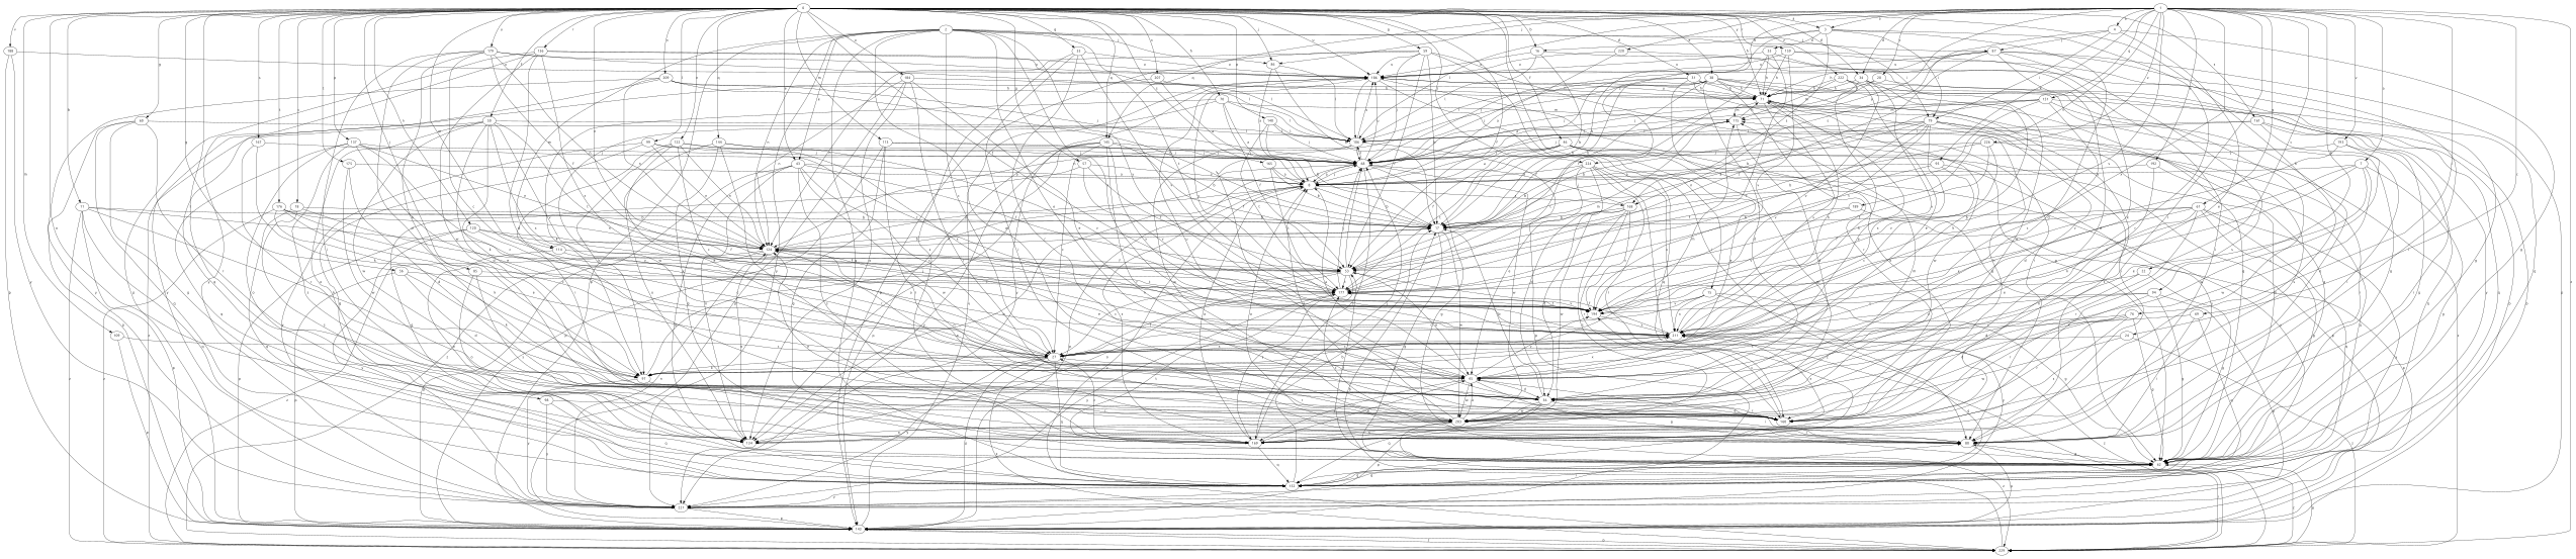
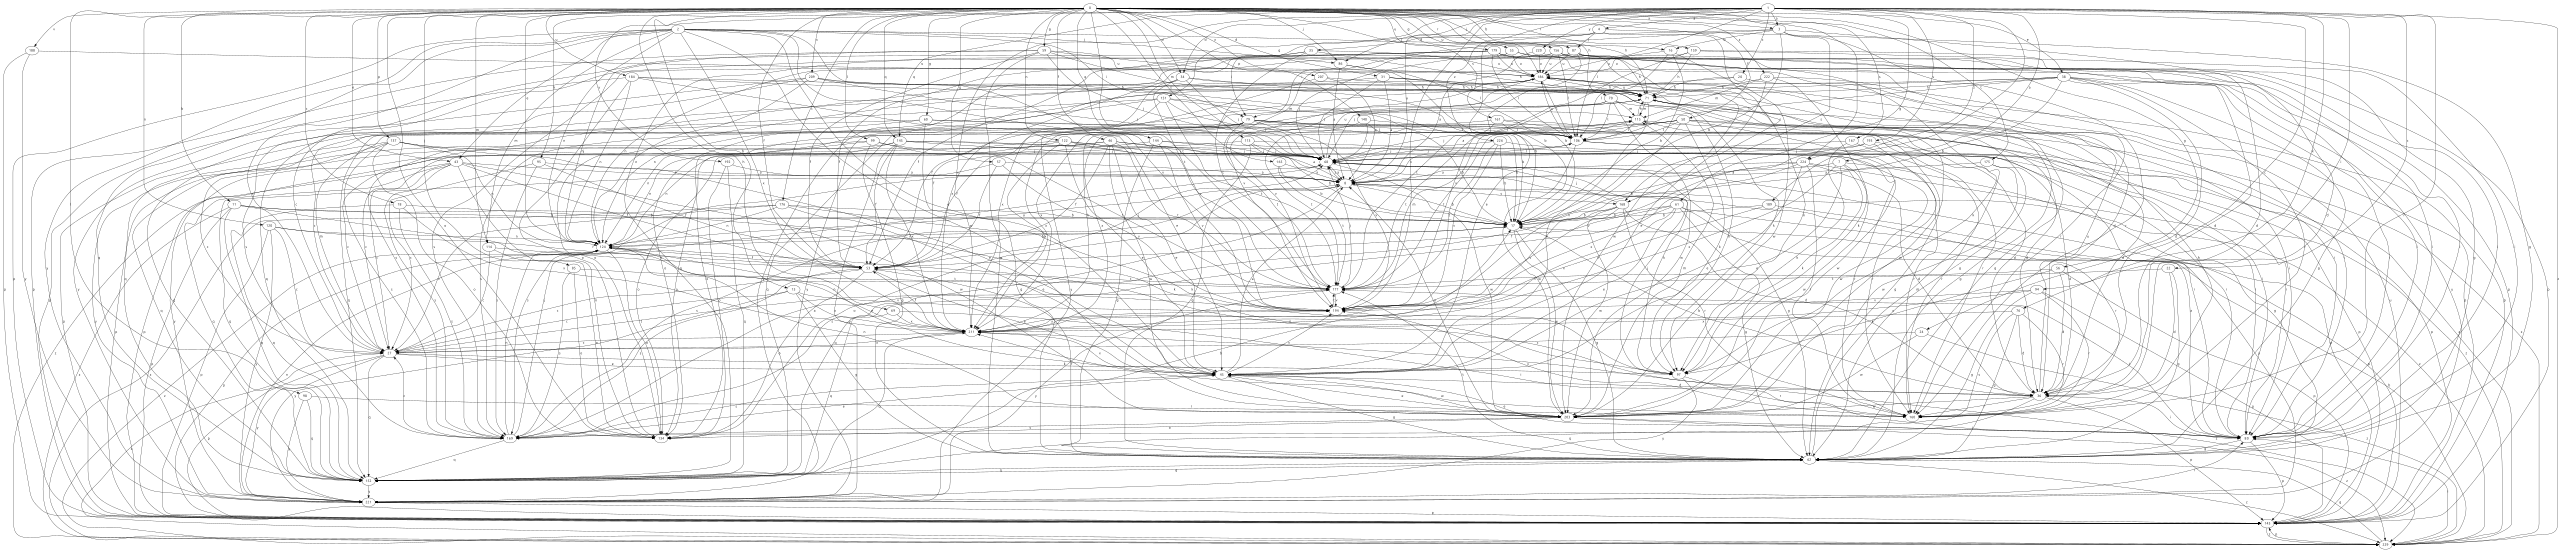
  strict digraph {
    fontname=Ubuntu
    node [fontname=Ubuntu]
    edge [fontname=Ubuntu]
    0
    3
    11
    15
    16
    18
    31
    34
    38
    43
    46
    50
    53
    55
    56
    57
    59
    60
    69
    70
    71
    85
    86
    98
    99
-   109
    113
    114
    120
    122
    124
    134
    137
    140
    144
    145
    156
    159
    161
    165
    167
    175
    176
    177
    179
    184
    186
    188
    207
    209
    222
    224
    160
    79
    17
    35
    36
    168
    194
    229
    143
    152
    97
    211
    27
    221
    62
    106
    203
    169
    8
    n72 [label=68]
    80
    45
    115
    1
    4
    7
    20
    22
    24
    61
    76
    94
    95
    151
    189
    192
    193
    220
    226
    87
    2
    0 -> 3 [label=a]
    0 -> 11 [label=b]
    0 -> 15 [label=b]
    0 -> 16 [label=b]
    0 -> 18 [label=c]
    0 -> 31 [label=d]
    0 -> 34 [label=d]
    0 -> 38 [label=e]
    0 -> 43 [label=e]
    0 -> 46 [label=f]
    0 -> 50 [label=f]
    0 -> 53 [label=f]
    0 -> 55 [label=g]
    0 -> 56 [label=g]
    0 -> 57 [label=g]
    0 -> 59 [label=g]
    0 -> 60 [label=g]
    0 -> 69 [label=h]
    0 -> 70 [label=h]
    0 -> 71 [label=h]
    0 -> 85 [label=j]
    0 -> 86 [label=j]
    0 -> 98 [label=l]
    0 -> 99 [label=l]
-   0 -> 109 [label=m]
    0 -> 113 [label=m]
    0 -> 114 [label=m]
    0 -> 120 [label=n]
    0 -> 122 [label=n]
    0 -> 124 [label=n]
    0 -> 134 [label=o]
    0 -> 137 [label=p]
    0 -> 140 [label=p]
    0 -> 144 [label=q]
    0 -> 145 [label=q]
    0 -> 156 [label=r]
    0 -> 159 [label=r]
    0 -> 161 [label=s]
    0 -> 165 [label=s]
    0 -> 167 [label=s]
    0 -> 175 [label=t]
    0 -> 176 [label=t]
    0 -> 177 [label=t]
    0 -> 179 [label=u]
    0 -> 184 [label=u]
    0 -> 186 [label=u]
    0 -> 188 [label=v]
    0 -> 207 [label=x]
    0 -> 209 [label=x]
    0 -> 222 [label=z]
    0 -> 224 [label=z]
    3 -> 16 [label=b]
    3 -> 160 [label=r]
    3 -> 79 [label=i]
    3 -> 17 [label=b]
    3 -> 35 [label=d]
    3 -> 36 [label=d]
    3 -> 168 [label=s]
    11 -> 17 [label=b]
    11 -> 194 [label=v]
    11 -> 229 [label=z]
    11 -> 143 [label=p]
    11 -> 152 [label=q]
    11 -> 97 [label=k]
    15 -> 194 [label=v]
    15 -> 211 [label=x]
    15 -> 27 [label=c]
    15 -> 221 [label=y]
    15 -> 62 [label=g]
    16 -> 186 [label=u]
    16 -> 17 [label=b]
    16 -> 106 [label=l]
    16 -> 203 [label=w]
    18 -> 17 [label=b]
    18 -> 152 [label=q]
    18 -> 211 [label=x]
    18 -> 169 [label=s]
    31 -> 71 [label=h]
    31 -> 134 [label=o]
    31 -> 62 [label=g]
    31 -> 8 [label=a]
    31 -> n72 [label=j]
    31 -> 80 [label=i]
    34 -> 71 [label=h]
    34 -> 194 [label=v]
    34 -> 97 [label=k]
    34 -> 211 [label=x]
    34 -> 169 [label=s]
    34 -> n72 [label=j]
    38 -> 53 [label=f]
    38 -> 71 [label=h]
    38 -> 124 [label=n]
    38 -> 160 [label=r]
    38 -> 17 [label=b]
    38 -> 36 [label=d]
    38 -> 221 [label=y]
    38 -> 62 [label=g]
    38 -> 106 [label=l]
    38 -> 80 [label=i]
    43 -> 53 [label=f]
    43 -> 134 [label=o]
    43 -> 229 [label=z]
    43 -> 152 [label=q]
    43 -> 27 [label=c]
    43 -> 203 [label=w]
    43 -> 169 [label=s]
    43 -> 8 [label=a]
    46 -> 53 [label=f]
    46 -> 177 [label=t]
    46 -> 143 [label=p]
    46 -> 221 [label=y]
    46 -> 203 [label=w]
    46 -> 8 [label=a]
    46 -> n72 [label=j]
    46 -> 45 [label=e]
    50 -> 134 [label=o]
    50 -> 177 [label=t]
    50 -> 36 [label=d]
    50 -> 194 [label=v]
    50 -> 229 [label=z]
    50 -> 97 [label=k]
    50 -> 211 [label=x]
    50 -> 106 [label=l]
    50 -> 203 [label=w]
    53 -> 134 [label=o]
    53 -> 177 [label=t]
    53 -> 27 [label=c]
    53 -> 169 [label=s]
    53 -> n72 [label=j]
    53 -> 45 [label=e]
    55 -> 186 [label=u]
    55 -> 160 [label=r]
    55 -> 194 [label=v]
    55 -> 169 [label=s]
    55 -> 80 [label=i]
    56 -> 177 [label=t]
    56 -> 36 [label=d]
    56 -> 143 [label=p]
    56 -> 97 [label=k]
    57 -> 53 [label=f]
    57 -> 194 [label=v]
    57 -> 152 [label=q]
    57 -> 8 [label=a]
    59 -> 53 [label=f]
    59 -> 124 [label=n]
    59 -> 186 [label=u]
    59 -> 17 [label=b]
    59 -> 143 [label=p]
    59 -> 62 [label=g]
    59 -> n72 [label=j]
    59 -> 80 [label=i]
    60 -> 160 [label=r]
    60 -> 143 [label=p]
    60 -> 152 [label=q]
    60 -> 62 [label=g]
    60 -> 106 [label=l]
    69 -> 152 [label=q]
    69 -> 211 [label=x]
    69 -> 80 [label=i]
    70 -> 53 [label=f]
    70 -> 97 [label=k]
    70 -> 106 [label=l]
    70 -> 203 [label=w]
    70 -> 8 [label=a]
    70 -> 115 [label=m]
    71 -> 186 [label=u]
    71 -> 211 [label=x]
    71 -> 62 [label=g]
    71 -> 203 [label=w]
    71 -> 80 [label=i]
    71 -> 45 [label=e]
    71 -> 115 [label=m]
    85 -> 134 [label=o]
    85 -> 177 [label=t]
    85 -> 169 [label=s]
    86 -> 17 [label=b]
    86 -> 106 [label=l]
    86 -> 8 [label=a]
    98 -> 160 [label=r]
    98 -> 152 [label=q]
    98 -> 221 [label=y]
    99 -> 124 [label=n]
    99 -> 177 [label=t]
    99 -> 221 [label=y]
    99 -> 62 [label=g]
    99 -> n72 [label=j]
-   109 -> 143 [label=p]
-   109 -> 27 [label=c]
    113 -> 17 [label=b]
    113 -> 143 [label=p]
    113 -> 62 [label=g]
    113 -> n72 [label=j]
    113 -> 80 [label=i]
    114 -> 53 [label=f]
    114 -> 134 [label=o]
    114 -> 27 [label=c]
    120 -> 53 [label=f]
    120 -> 124 [label=n]
    120 -> 143 [label=p]
    120 -> 27 [label=c]
    120 -> 221 [label=y]
    122 -> 124 [label=n]
    122 -> 97 [label=k]
    122 -> 211 [label=x]
    122 -> 27 [label=c]
    122 -> n72 [label=j]
    122 -> 80 [label=i]
    122 -> 45 [label=e]
    124 -> 53 [label=f]
    124 -> 134 [label=o]
    124 -> 17 [label=b]
    124 -> 229 [label=z]
    124 -> 143 [label=p]
    124 -> 8 [label=a]
    124 -> 45 [label=e]
    137 -> 124 [label=n]
    137 -> 134 [label=o]
    137 -> 152 [label=q]
    137 -> 27 [label=c]
    137 -> 169 [label=s]
    137 -> n72 [label=j]
    137 -> 45 [label=e]
    140 -> 177 [label=t]
    140 -> 17 [label=b]
    140 -> 106 [label=l]
    140 -> n72 [label=j]
    144 -> 134 [label=o]
    144 -> 160 [label=r]
    144 -> 194 [label=v]
    144 -> 62 [label=g]
    144 -> n72 [label=j]
    145 -> 53 [label=f]
    145 -> 134 [label=o]
    145 -> 160 [label=r]
    145 -> 143 [label=p]
    145 -> 211 [label=x]
    145 -> 27 [label=c]
    145 -> 221 [label=y]
    145 -> n72 [label=j]
    156 -> 186 [label=u]
    156 -> 36 [label=d]
    156 -> 143 [label=p]
    156 -> 211 [label=x]
    156 -> 221 [label=y]
    156 -> 106 [label=l]
    156 -> 203 [label=w]
    159 -> 71 [label=h]
    159 -> 186 [label=u]
    159 -> 194 [label=v]
    159 -> 62 [label=g]
    159 -> 80 [label=i]
    161 -> 152 [label=q]
    161 -> 62 [label=g]
    161 -> 106 [label=l]
    161 -> n72 [label=j]
    161 -> 80 [label=i]
    165 -> 177 [label=t]
    165 -> 17 [label=b]
    165 -> 8 [label=a]
    167 -> 160 [label=r]
    167 -> 97 [label=k]
    167 -> n72 [label=j]
    175 -> 36 [label=d]
    175 -> 203 [label=w]
    175 -> 8 [label=a]
    176 -> 124 [label=n]
    176 -> 17 [label=b]
    176 -> 229 [label=z]
    176 -> 97 [label=k]
    176 -> 27 [label=c]
    176 -> 45 [label=e]
    177 -> 194 [label=v]
    177 -> 221 [label=y]
    177 -> n72 [label=j]
    177 -> 115 [label=m]
    179 -> 53 [label=f]
    179 -> 124 [label=n]
    179 -> 186 [label=u]
    179 -> 36 [label=d]
    179 -> 97 [label=k]
    179 -> 27 [label=c]
    179 -> 106 [label=l]
    179 -> 80 [label=i]
    184 -> 71 [label=h]
    184 -> 124 [label=n]
    184 -> 134 [label=o]
    184 -> 143 [label=p]
    184 -> 80 [label=i]
    184 -> 45 [label=e]
    186 -> 71 [label=h]
    186 -> 194 [label=v]
    186 -> 152 [label=q]
    186 -> 221 [label=y]
    186 -> 62 [label=g]
    186 -> 106 [label=l]
    188 -> 186 [label=u]
    188 -> 143 [label=p]
    188 -> 221 [label=y]
    207 -> 71 [label=h]
    207 -> 221 [label=y]
    207 -> 8 [label=a]
    209 -> 71 [label=h]
    209 -> 124 [label=n]
    209 -> 17 [label=b]
    209 -> 152 [label=q]
    209 -> 221 [label=y]
    209 -> n72 [label=j]
    222 -> 71 [label=h]
    222 -> 143 [label=p]
    222 -> 97 [label=k]
    222 -> 45 [label=e]
    222 -> 115 [label=m]
    224 -> 160 [label=r]
    224 -> 17 [label=b]
    224 -> 36 [label=d]
    224 -> 229 [label=z]
    224 -> 211 [label=x]
    224 -> 8 [label=a]
    224 -> 45 [label=e]
    160 -> 71 [label=h]
    160 -> 194 [label=v]
    160 -> 211 [label=x]
    79 -> 53 [label=f]
    79 -> 124 [label=n]
    79 -> 177 [label=t]
    79 -> 17 [label=b]
    79 -> 36 [label=d]
    79 -> 194 [label=v]
    79 -> 229 [label=z]
    79 -> 211 [label=x]
    79 -> 106 [label=l]
    79 -> 169 [label=s]
    17 -> 124 [label=n]
    17 -> 62 [label=g]
    17 -> 203 [label=w]
    35 -> 53 [label=f]
    35 -> 71 [label=h]
    35 -> 177 [label=t]
    35 -> 186 [label=u]
    35 -> 152 [label=q]
    36 -> 124 [label=n]
    36 -> 186 [label=u]
    36 -> 160 [label=r]
    36 -> 17 [label=b]
    36 -> 143 [label=p]
    36 -> 152 [label=q]
    36 -> 203 [label=w]
    36 -> 80 [label=i]
    168 -> 160 [label=r]
    168 -> 17 [label=b]
    168 -> 36 [label=d]
    168 -> 194 [label=v]
    168 -> 203 [label=w]
    168 -> 169 [label=s]
    168 -> n72 [label=j]
    194 -> 177 [label=t]
    194 -> 211 [label=x]
    229 -> 17 [label=b]
    229 -> 143 [label=p]
    229 -> 62 [label=g]
    229 -> 80 [label=i]
    143 -> 186 [label=u]
    143 -> 229 [label=z]
    152 -> 17 [label=b]
    152 -> 221 [label=y]
    152 -> 62 [label=g]
    97 -> 160 [label=r]
    97 -> 221 [label=y]
    97 -> n72 [label=j]
    211 -> 53 [label=f]
    211 -> 71 [label=h]
    211 -> 124 [label=n]
    211 -> 229 [label=z]
    211 -> 152 [label=q]
    211 -> 27 [label=c]
    27 -> 177 [label=t]
    27 -> 229 [label=z]
    27 -> 143 [label=p]
    27 -> 152 [label=q]
    27 -> 97 [label=k]
    27 -> 211 [label=x]
    27 -> 221 [label=y]
    27 -> 45 [label=e]
    27 -> 115 [label=m]
    221 -> 124 [label=n]
    221 -> 143 [label=p]
    221 -> 80 [label=i]
    62 -> 53 [label=f]
    62 -> 177 [label=t]
    62 -> 229 [label=z]
    62 -> 152 [label=q]
    62 -> 115 [label=m]
    106 -> 186 [label=u]
    106 -> 160 [label=r]
    106 -> 143 [label=p]
    106 -> 203 [label=w]
    106 -> n72 [label=j]
    203 -> 124 [label=n]
    203 -> 134 [label=o]
    203 -> 229 [label=z]
    203 -> 169 [label=s]
    203 -> 8 [label=a]
    203 -> 80 [label=i]
    203 -> 45 [label=e]
    203 -> 115 [label=m]
    169 -> 124 [label=n]
    169 -> 152 [label=q]
    169 -> 27 [label=c]
    169 -> 8 [label=a]
    169 -> n72 [label=j]
    169 -> 45 [label=e]
    8 -> 134 [label=o]
    8 -> 17 [label=b]
    8 -> 168 [label=s]
    8 -> 229 [label=z]
    8 -> 169 [label=s]
    8 -> n72 [label=j]
    n72 -> 186 [label=u]
    n72 -> 143 [label=p]
    n72 -> 62 [label=g]
    n72 -> 106 [label=l]
    n72 -> 203 [label=w]
    n72 -> 169 [label=s]
    n72 -> 8 [label=a]
    80 -> 177 [label=t]
    80 -> 143 [label=p]
    80 -> 62 [label=g]
    80 -> 8 [label=a]
    80 -> 45 [label=e]
    45 -> 36 [label=d]
    45 -> 194 [label=v]
    45 -> 211 [label=x]
    45 -> 62 [label=g]
    45 -> 203 [label=w]
    45 -> 169 [label=s]
    45 -> 8 [label=a]
    115 -> 71 [label=h]
    115 -> 177 [label=t]
    115 -> 36 [label=d]
    115 -> 106 [label=l]
    1 -> 3 [label=a]
    1 -> 34 [label=d]
    1 -> 86 [label=j]
    1 -> 145 [label=q]
    1 -> 224 [label=z]
    1 -> 160 [label=r]
    1 -> 194 [label=v]
    1 -> 229 [label=z]
    1 -> 211 [label=x]
    1 -> 106 [label=l]
    1 -> 8 [label=a]
    1 -> 4 [label=a]
    1 -> 7 [label=a]
    1 -> 20 [label=c]
    1 -> 22 [label=c]
    1 -> 24 [label=c]
    1 -> 61 [label=g]
    1 -> 76 [label=i]
    1 -> 94 [label=k]
    1 -> 95 [label=k]
    1 -> 151 [label=q]
    1 -> 189 [label=v]
    1 -> 192 [label=v]
    1 -> 193 [label=v]
    1 -> 220 [label=y]
    1 -> 226 [label=z]
    4 -> 79 [label=i]
    4 -> 168 [label=s]
    4 -> 62 [label=g]
    4 -> 45 [label=e]
    4 -> 87 [label=j]
    7 -> 97 [label=k]
    7 -> 211 [label=x]
    7 -> 62 [label=g]
    7 -> 203 [label=w]
    7 -> 8 [label=a]
    7 -> 45 [label=e]
    20 -> 71 [label=h]
    20 -> 143 [label=p]
    20 -> n72 [label=j]
    22 -> 177 [label=t]
    22 -> 36 [label=d]
    22 -> 62 [label=g]
    24 -> 229 [label=z]
    24 -> 27 [label=c]
    24 -> 203 [label=w]
    61 -> 53 [label=f]
    61 -> 160 [label=r]
    61 -> 17 [label=b]
    61 -> 152 [label=q]
    61 -> 211 [label=x]
    61 -> 221 [label=y]
    61 -> 62 [label=g]
    61 -> 45 [label=e]
    76 -> 160 [label=r]
    76 -> 36 [label=d]
    76 -> 211 [label=x]
    76 -> 62 [label=g]
    76 -> 169 [label=s]
    94 -> 160 [label=r]
    94 -> 194 [label=v]
    94 -> 143 [label=p]
    94 -> 211 [label=x]
    94 -> 62 [label=g]
    95 -> 53 [label=f]
    95 -> 27 [label=c]
    95 -> 169 [label=s]
    95 -> 8 [label=a]
    151 -> 134 [label=o]
    151 -> 177 [label=t]
    151 -> 17 [label=b]
    151 -> 152 [label=q]
    151 -> 27 [label=c]
    151 -> n72 [label=j]
    151 -> 115 [label=m]
    189 -> 17 [label=b]
    189 -> 194 [label=v]
    189 -> 143 [label=p]
    192 -> 134 [label=o]
    192 -> 152 [label=q]
    192 -> 8 [label=a]
    193 -> 194 [label=v]
    193 -> 203 [label=w]
    193 -> n72 [label=j]
    193 -> 80 [label=i]
    220 -> 186 [label=u]
    220 -> 97 [label=k]
    220 -> 8 [label=a]
    226 -> 177 [label=t]
    226 -> 17 [label=b]
    226 -> 194 [label=v]
    226 -> n72 [label=j]
    226 -> 80 [label=i]
    87 -> 71 [label=h]
    87 -> 177 [label=t]
    87 -> 186 [label=u]
    87 -> 36 [label=d]
    87 -> 143 [label=p]
    87 -> 169 [label=s]
    87 -> n72 [label=j]
    87 -> 80 [label=i]
    2 -> 43 [label=e]
    2 -> 86 [label=j]
    2 -> 114 [label=m]
    2 -> 124 [label=n]
    2 -> 177 [label=t]
    2 -> 79 [label=i]
    2 -> 194 [label=v]
    2 -> 143 [label=p]
    2 -> 152 [label=q]
    2 -> 211 [label=x]
    2 -> 27 [label=c]
    2 -> 221 [label=y]
    2 -> 203 [label=w]
    2 -> 45 [label=e]
    2 -> 87 [label=j]
  }
